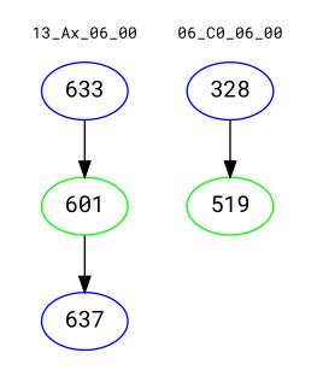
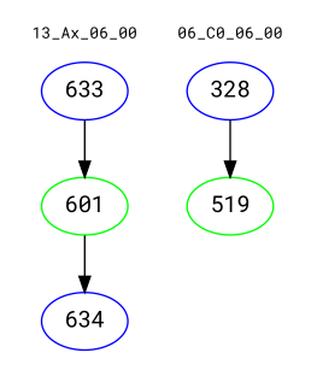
  digraph {
    fontname="Roboto Mono"
    node [color=blue fontname="Roboto Mono"]
    edge [color=black fontname="Roboto Mono"]
    n1 [label=633]
    n2 [color=green label=601]
-   n3 [label=637]
+   n3 [label=634]
    n4 [label=328]
    n5 [color=green label=519]
    subgraph cluster_1 {
      color=white
      fontsize=10
      label="13_Ax_06_00"
      n1
      n2
      n3
    }
    subgraph cluster_2 {
      color=white
      fontsize=10
      label="06_C0_06_00"
      n4
      n5
    }
    n1 -> n2
    n2 -> n3
    n4 -> n5
  }
